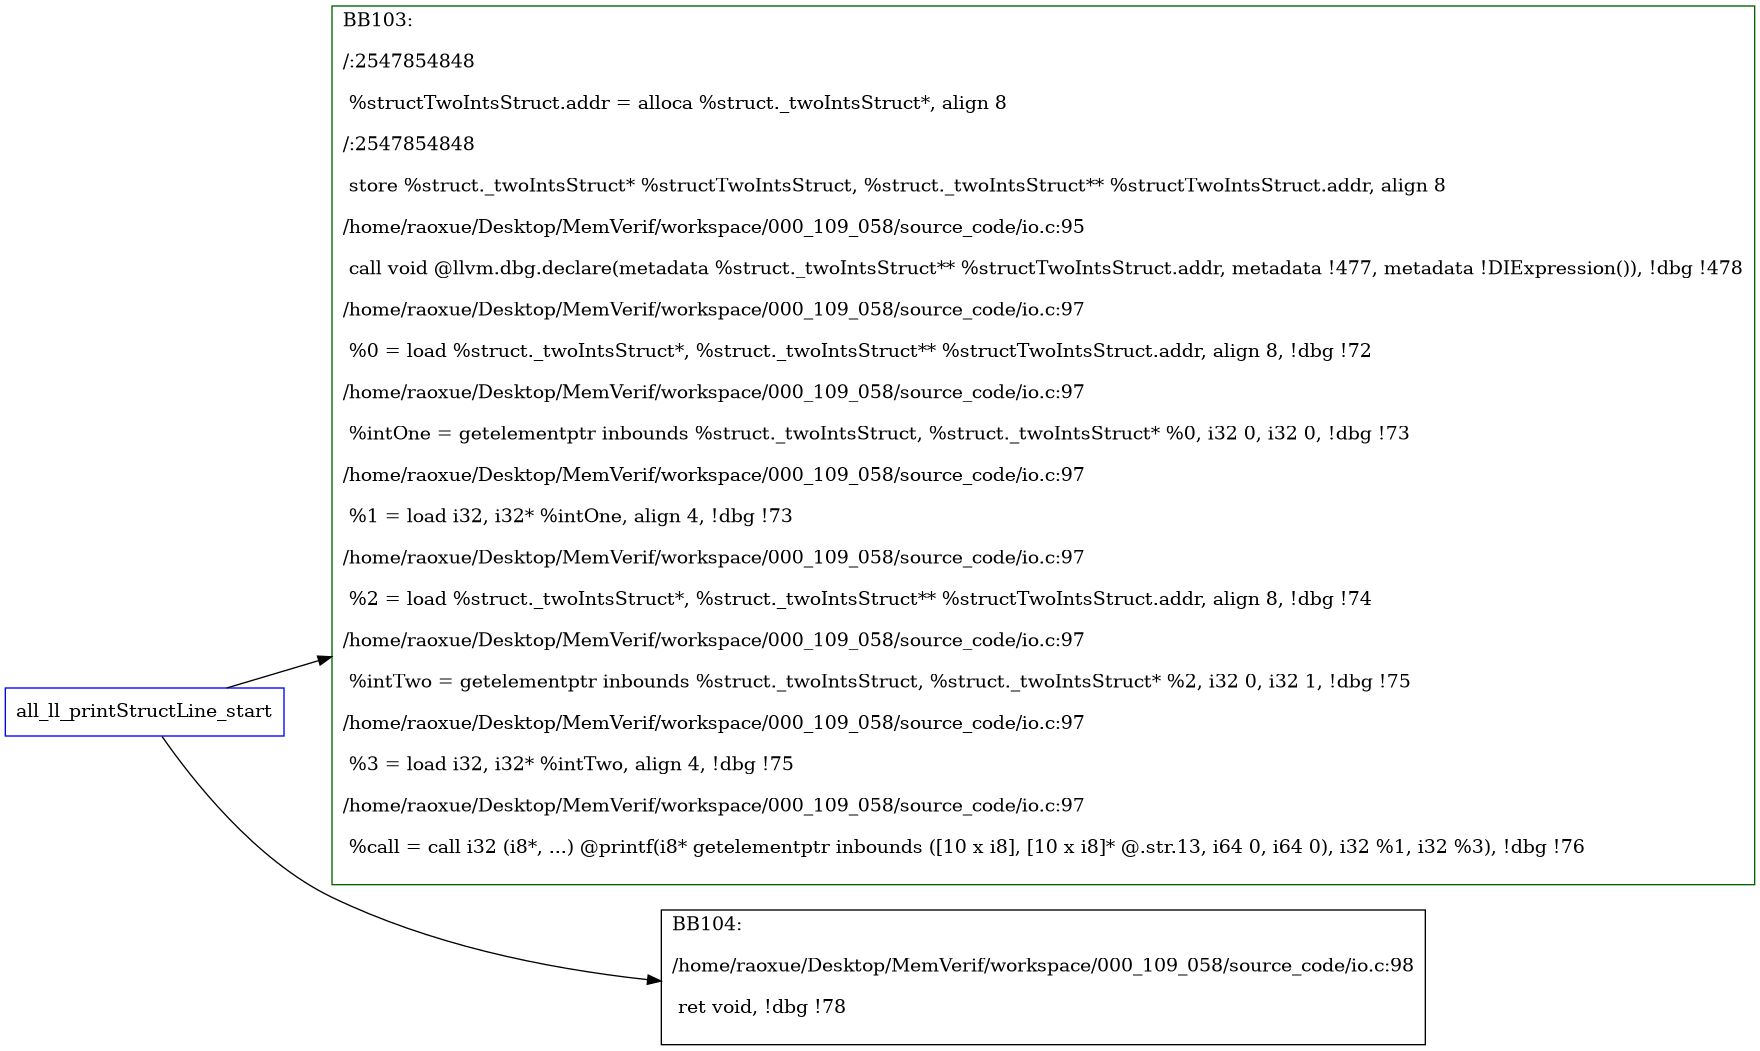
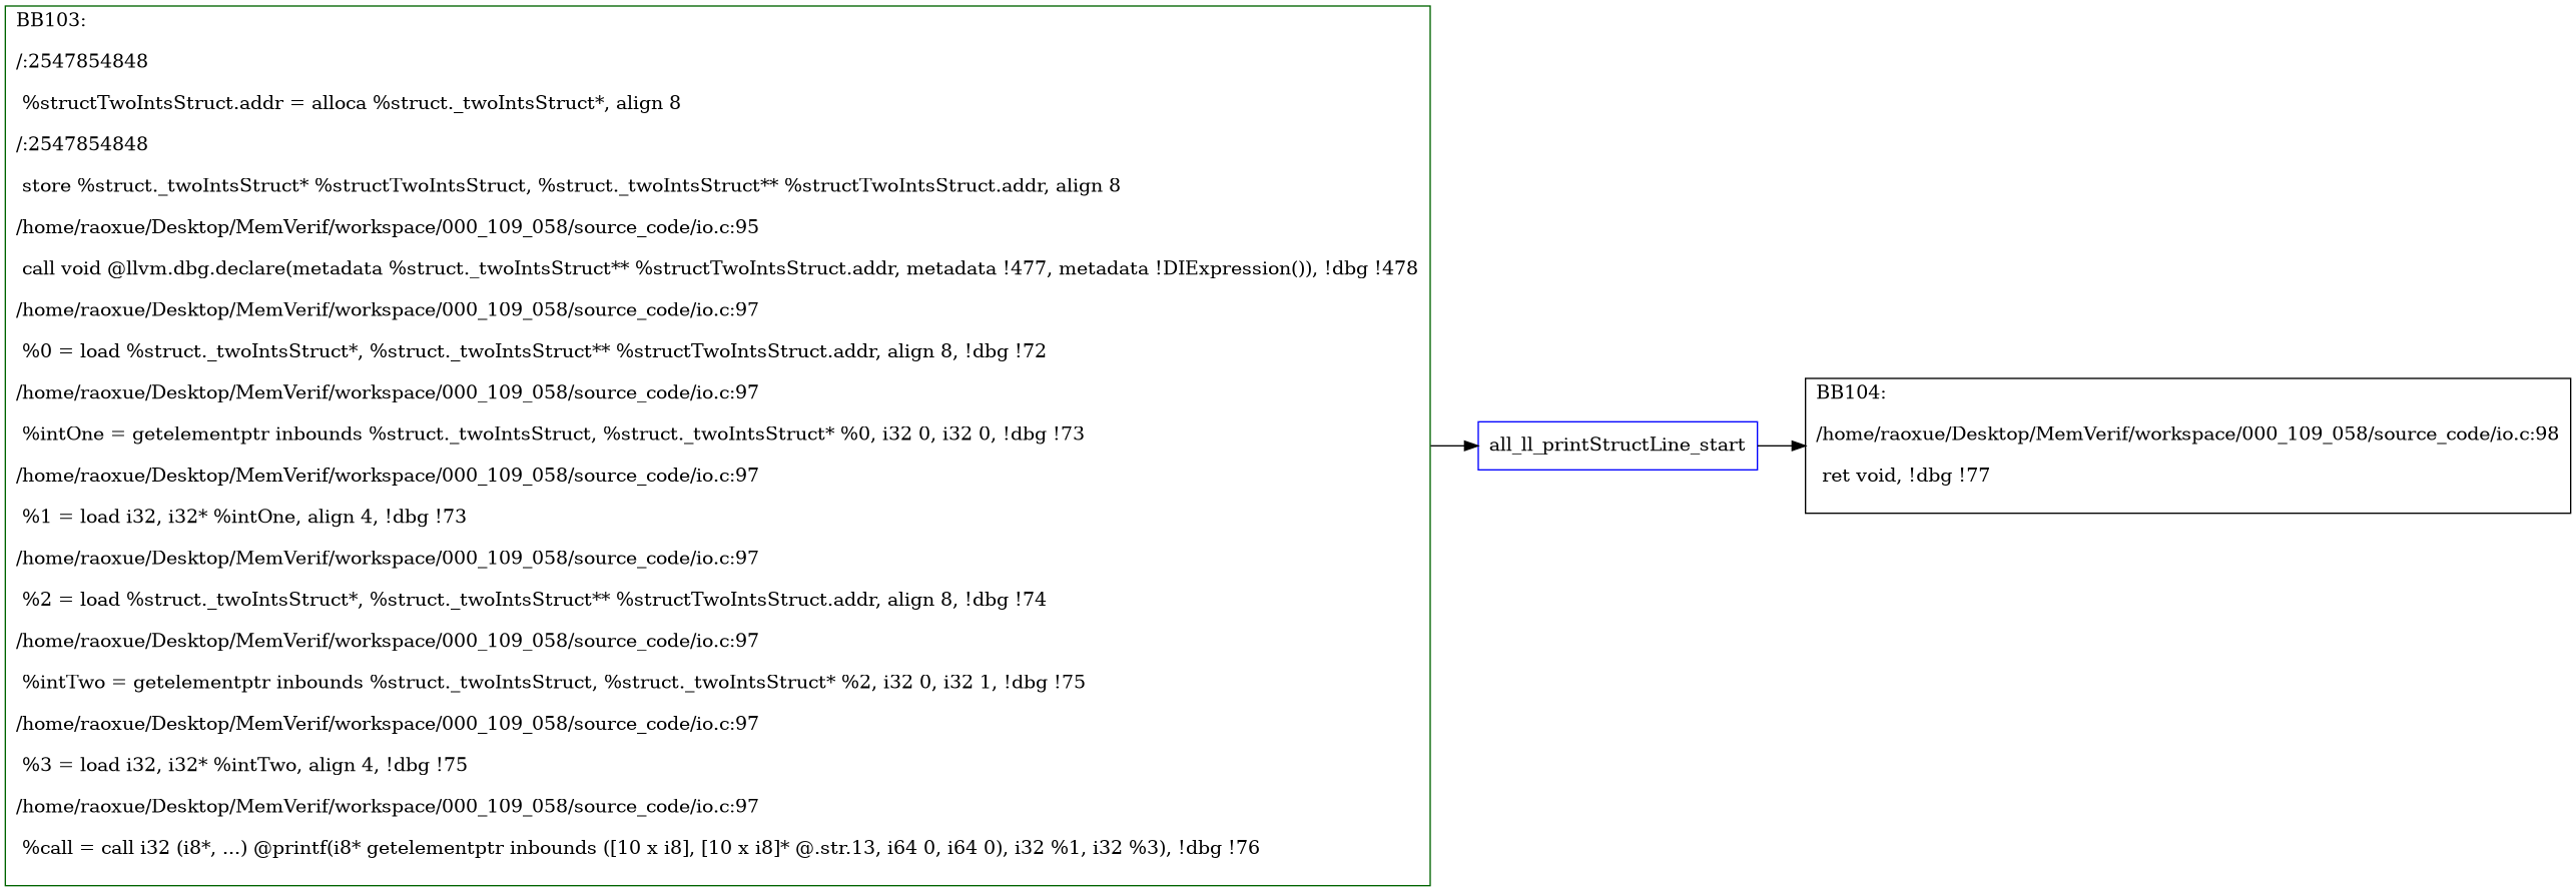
  digraph {
    rankdir=LR
    node [shape=record]
    n1 [color=blue label="{all_ll_printStructLine_start}"]
    n2 [color=darkgreen label="{BB103:\l\l/:2547854848\l\n  %structTwoIntsStruct.addr = alloca %struct._twoIntsStruct*, align 8\l\n/:2547854848\l\n  store %struct._twoIntsStruct* %structTwoIntsStruct, %struct._twoIntsStruct** %structTwoIntsStruct.addr, align 8\l\n/home/raoxue/Desktop/MemVerif/workspace/000_109_058/source_code/io.c:95\l\n  call void @llvm.dbg.declare(metadata %struct._twoIntsStruct** %structTwoIntsStruct.addr, metadata !477, metadata !DIExpression()), !dbg !478\l\n/home/raoxue/Desktop/MemVerif/workspace/000_109_058/source_code/io.c:97\l\n  %0 = load %struct._twoIntsStruct*, %struct._twoIntsStruct** %structTwoIntsStruct.addr, align 8, !dbg !72\l\n/home/raoxue/Desktop/MemVerif/workspace/000_109_058/source_code/io.c:97\l\n  %intOne = getelementptr inbounds %struct._twoIntsStruct, %struct._twoIntsStruct* %0, i32 0, i32 0, !dbg !73\l\n/home/raoxue/Desktop/MemVerif/workspace/000_109_058/source_code/io.c:97\l\n  %1 = load i32, i32* %intOne, align 4, !dbg !73\l\n/home/raoxue/Desktop/MemVerif/workspace/000_109_058/source_code/io.c:97\l\n  %2 = load %struct._twoIntsStruct*, %struct._twoIntsStruct** %structTwoIntsStruct.addr, align 8, !dbg !74\l\n/home/raoxue/Desktop/MemVerif/workspace/000_109_058/source_code/io.c:97\l\n  %intTwo = getelementptr inbounds %struct._twoIntsStruct, %struct._twoIntsStruct* %2, i32 0, i32 1, !dbg !75\l\n/home/raoxue/Desktop/MemVerif/workspace/000_109_058/source_code/io.c:97\l\n  %3 = load i32, i32* %intTwo, align 4, !dbg !75\l\n/home/raoxue/Desktop/MemVerif/workspace/000_109_058/source_code/io.c:97\l\n  %call = call i32 (i8*, ...) @printf(i8* getelementptr inbounds ([10 x i8], [10 x i8]* @.str.13, i64 0, i64 0), i32 %1, i32 %3), !dbg !76\l\n}"]
-   n3 [color=black label="{BB104:\l\l/home/raoxue/Desktop/MemVerif/workspace/000_109_058/source_code/io.c:98\l\n  ret void, !dbg !78\l\n}"]
-   n1 -> n2
+   n3 [color=black label="{BB104:\l\l/home/raoxue/Desktop/MemVerif/workspace/000_109_058/source_code/io.c:98\l\n  ret void, !dbg !77\l\n}"]
+   n2 -> n1
    n1 -> n3
  }
